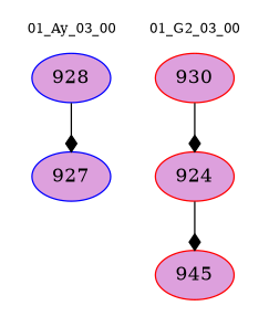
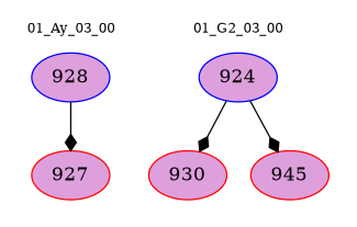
  digraph {
    node [color=blue fillcolor=plum style=filled]
    edge [arrowhead=diamond color=black]
    n1 [label=928]
-   n2 [label=927]
+   n2 [color=red label=927]
    n3 [color=red label=930]
-   n4 [color=red label=924]
+   n4 [label=924]
    n5 [color=red label=945]
    subgraph cluster_1 {
      color=white
      fontsize=10
      label="01_Ay_03_00"
      n1
      n2
    }
    subgraph cluster_2 {
      color=white
      fontsize=10
      label="01_G2_03_00"
      n3
      n4
      n5
    }
    n1 -> n2
-   n3 -> n4
+   n4 -> n3
    n4 -> n5
  }
